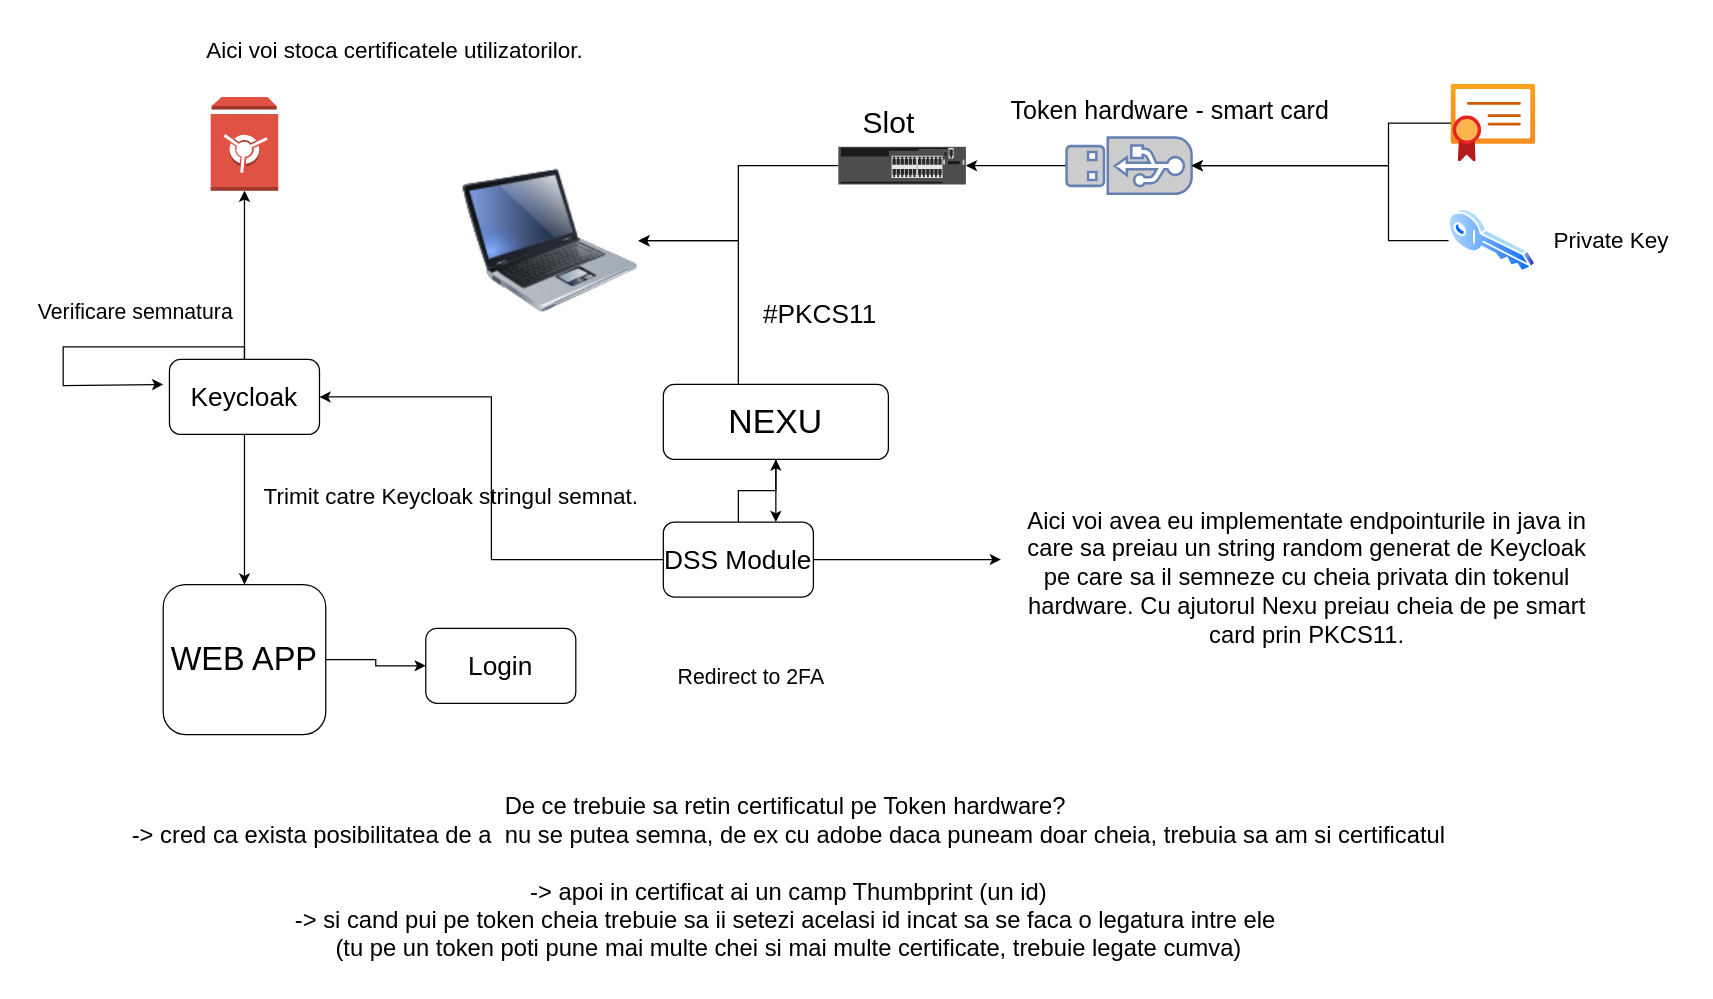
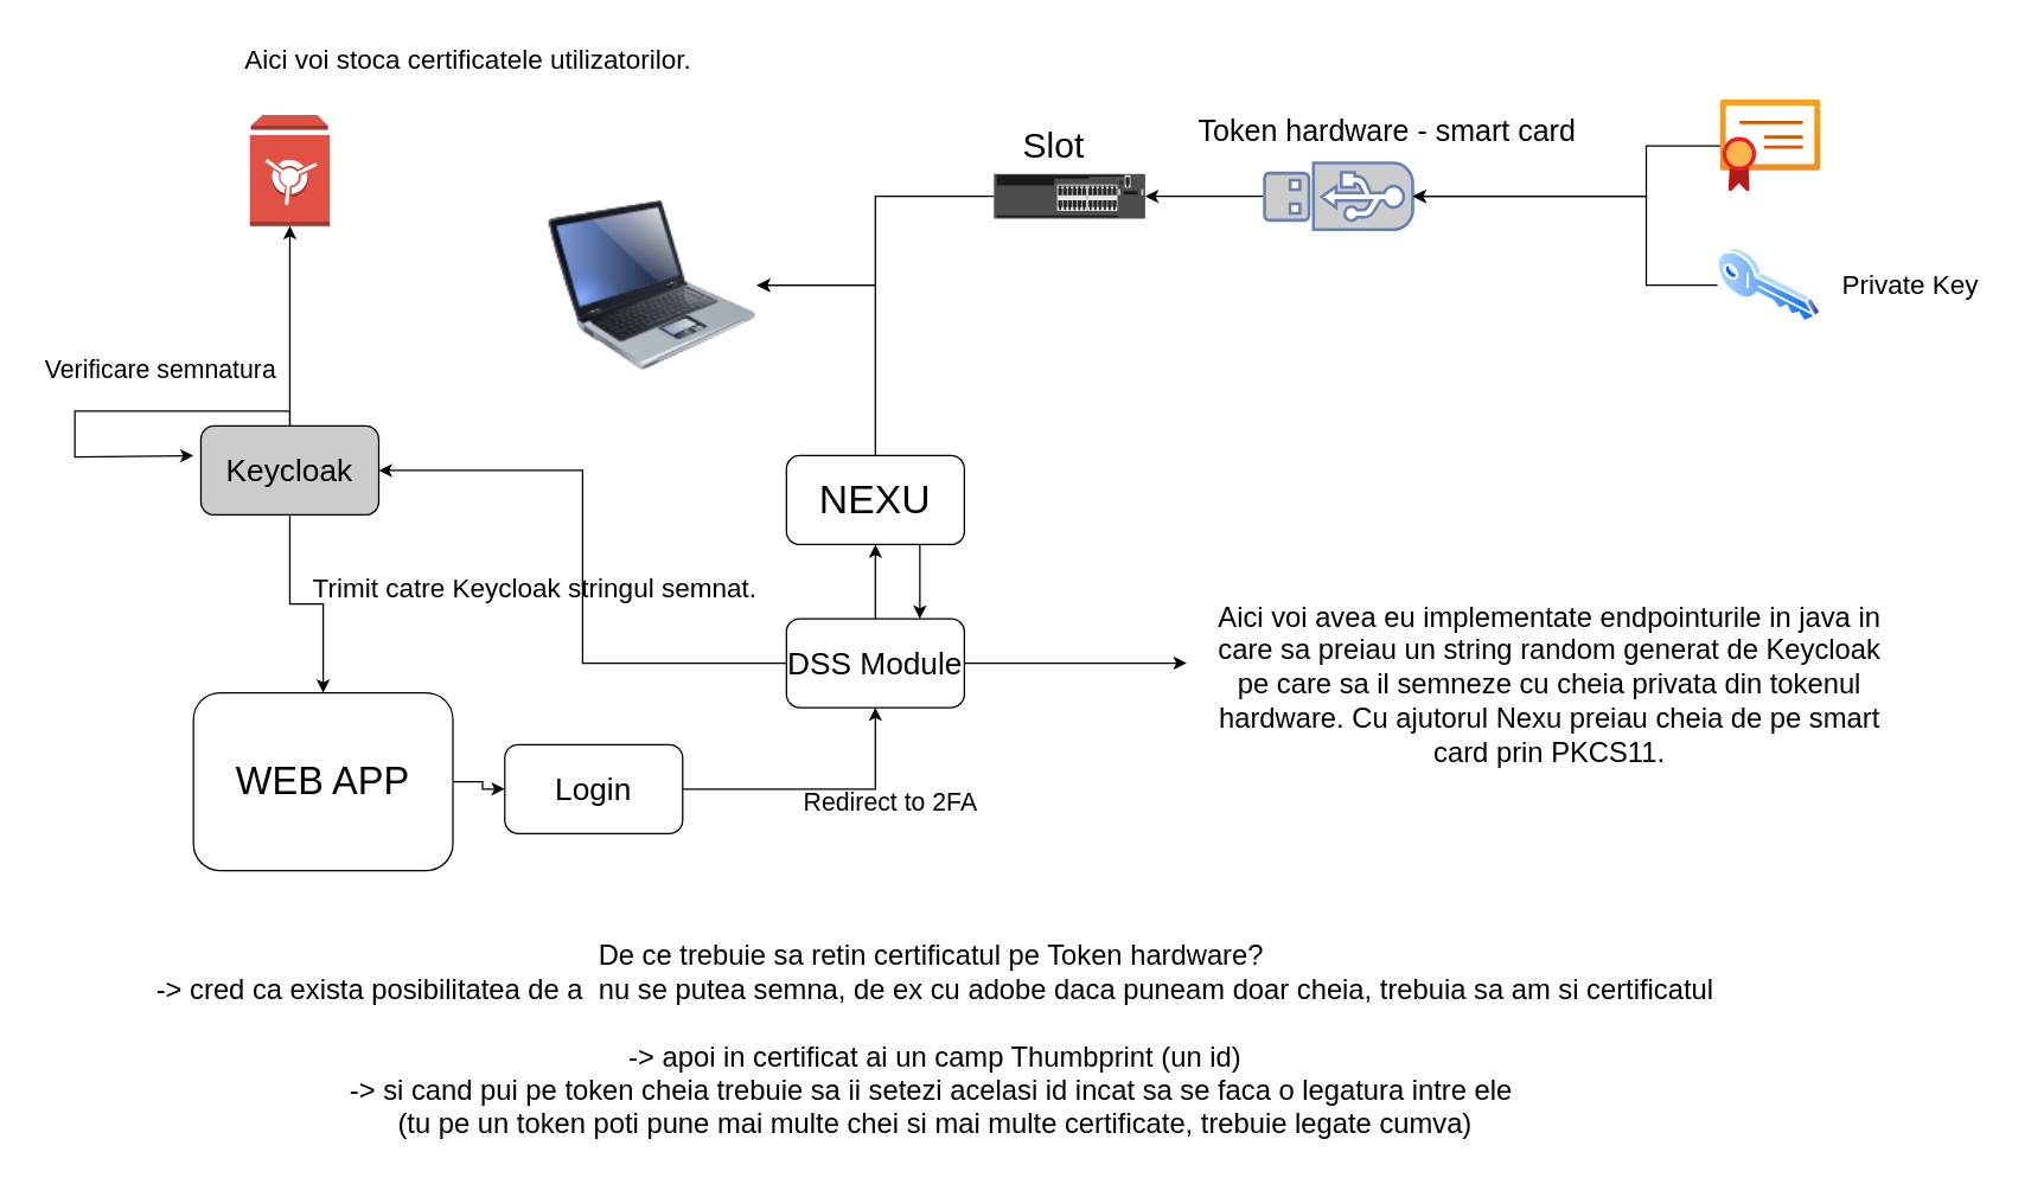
  <mxCell id="0" />
  <mxCell id="1" parent="0" />
  <mxCell id="2" value="" style="image;html=1;image=img/lib/clip_art/computers/Laptop_128x128.png" vertex="1" parent="1"><mxGeometry x="370" y="117" width="140" height="150" as="geometry" /></mxCell>
  <mxCell id="3" style="edgeStyle=orthogonalEdgeStyle;rounded=0;orthogonalLoop=1;jettySize=auto;html=1;" edge="1" parent="1" source="4" target="2"><mxGeometry relative="1" as="geometry" /></mxCell>
  <mxCell id="4" value="" style="html=1;verticalLabelPosition=bottom;verticalAlign=top;outlineConnect=0;shadow=0;dashed=0;shape=mxgraph.rack.hpe_aruba.switches.jl071a_hpe_aruba_3810m_24_port_gt_1_slot_switch;" vertex="1" parent="1"><mxGeometry x="670" y="117" width="102" height="30" as="geometry" /></mxCell>
  <mxCell id="5" value="&lt;font style=&quot;font-size: 24px;&quot;&gt;Slot&lt;/font&gt;&lt;div style=&quot;font-size: 24px;&quot;&gt;&lt;br&gt;&lt;/div&gt;" style="text;html=1;align=center;verticalAlign=middle;resizable=0;points=[];autosize=1;strokeColor=none;fillColor=none;" vertex="1" parent="1"><mxGeometry x="680" y="77" width="60" height="70" as="geometry" /></mxCell>
  <mxCell id="6" style="edgeStyle=orthogonalEdgeStyle;rounded=0;orthogonalLoop=1;jettySize=auto;html=1;" edge="1" parent="1" source="7" target="4"><mxGeometry relative="1" as="geometry" /></mxCell>
  <mxCell id="7" value="" style="fontColor=#0066CC;verticalAlign=top;verticalLabelPosition=bottom;labelPosition=center;align=center;html=1;outlineConnect=0;fillColor=#CCCCCC;strokeColor=#6881B3;gradientColor=none;gradientDirection=north;strokeWidth=2;shape=mxgraph.networks.usb_stick;rotation=-90;" vertex="1" parent="1"><mxGeometry x="880" y="82" width="45" height="100" as="geometry" /></mxCell>
  <mxCell id="8" value="&lt;font style=&quot;font-size: 20px;&quot;&gt;Token hardware - smart card&lt;/font&gt;" style="text;html=1;align=center;verticalAlign=middle;resizable=0;points=[];autosize=1;strokeColor=none;fillColor=none;" vertex="1" parent="1"><mxGeometry x="795" y="67" width="280" height="40" as="geometry" /></mxCell>
  <mxCell id="9" style="edgeStyle=orthogonalEdgeStyle;rounded=0;orthogonalLoop=1;jettySize=auto;html=1;" edge="1" parent="1" source="10" target="7"><mxGeometry relative="1" as="geometry"><Array as="points"><mxPoint x="1110" y="98" /><mxPoint x="1110" y="132" /></Array></mxGeometry></mxCell>
  <mxCell id="10" value="" style="image;aspect=fixed;html=1;points=[];align=center;fontSize=12;image=img/lib/azure2/app_services/App_Service_Certificates.svg;" vertex="1" parent="1"><mxGeometry x="1160" y="67" width="68" height="62" as="geometry" /></mxCell>
  <mxCell id="11" value="" style="image;aspect=fixed;perimeter=ellipsePerimeter;html=1;align=center;shadow=0;dashed=0;spacingTop=3;image=img/lib/active_directory/key.svg;" vertex="1" parent="1"><mxGeometry x="1158" y="166.1" width="70" height="51.8" as="geometry" /></mxCell>
  <mxCell id="12" style="edgeStyle=orthogonalEdgeStyle;rounded=0;orthogonalLoop=1;jettySize=auto;html=1;entryX=0.5;entryY=1;entryDx=0;entryDy=0;entryPerimeter=0;" edge="1" parent="1" source="11" target="7"><mxGeometry relative="1" as="geometry"><Array as="points"><mxPoint x="1110" y="192" /><mxPoint x="1110" y="132" /></Array></mxGeometry></mxCell>
  <mxCell id="13" value="&lt;font style=&quot;font-size: 18px;&quot;&gt;Private Key&lt;/font&gt;" style="text;html=1;align=center;verticalAlign=middle;resizable=0;points=[];autosize=1;strokeColor=none;fillColor=none;" vertex="1" parent="1"><mxGeometry x="1228" y="172" width="120" height="40" as="geometry" /></mxCell>
  <mxCell id="14" style="edgeStyle=orthogonalEdgeStyle;rounded=0;orthogonalLoop=1;jettySize=auto;html=1;entryX=1;entryY=0.5;entryDx=0;entryDy=0;" edge="1" parent="1" source="16" target="2"><mxGeometry relative="1" as="geometry"><Array as="points"><mxPoint x="590" y="192" /></Array></mxGeometry></mxCell>
  <mxCell id="15" style="edgeStyle=orthogonalEdgeStyle;rounded=0;orthogonalLoop=1;jettySize=auto;html=1;entryX=0.75;entryY=0;entryDx=0;entryDy=0;" edge="1" parent="1" source="16" target="26"><mxGeometry relative="1" as="geometry"><Array as="points"><mxPoint x="620" y="377" /><mxPoint x="620" y="377" /></Array></mxGeometry></mxCell>
- <mxCell id="16" value="&lt;font style=&quot;font-size: 27px;&quot;&gt;NEXU&lt;/font&gt;" style="rounded=1;whiteSpace=wrap;html=1;" vertex="1" parent="1"><mxGeometry x="530" y="307" width="180" height="60" as="geometry" /></mxCell>
+ <mxCell id="16" value="&lt;font style=&quot;font-size: 27px;&quot;&gt;NEXU&lt;/font&gt;" style="rounded=1;whiteSpace=wrap;html=1;" vertex="1" parent="1"><mxGeometry x="530" y="307" width="120" height="60" as="geometry" /></mxCell>
  <mxCell id="17" style="edgeStyle=orthogonalEdgeStyle;rounded=0;orthogonalLoop=1;jettySize=auto;html=1;entryX=0;entryY=0.5;entryDx=0;entryDy=0;" edge="1" parent="1" source="18" target="20"><mxGeometry relative="1" as="geometry" /></mxCell>
- <mxCell id="18" value="&lt;font style=&quot;font-size: 26px;&quot;&gt;WEB APP&lt;/font&gt;" style="rounded=1;whiteSpace=wrap;html=1;" vertex="1" parent="1"><mxGeometry x="130" y="467" width="130" height="120" as="geometry" /></mxCell>
+ <mxCell id="18" value="&lt;font style=&quot;font-size: 26px;&quot;&gt;WEB APP&lt;/font&gt;" style="rounded=1;whiteSpace=wrap;html=1;" vertex="1" parent="1"><mxGeometry x="130" y="467" width="175" height="120" as="geometry" /></mxCell>
+ <mxCell id="19" style="edgeStyle=orthogonalEdgeStyle;rounded=0;orthogonalLoop=1;jettySize=auto;html=1;" edge="1" parent="1" source="20" target="26"><mxGeometry relative="1" as="geometry" /></mxCell>
  <mxCell id="20" value="&lt;font style=&quot;font-size: 21px;&quot;&gt;Login&lt;/font&gt;" style="rounded=1;whiteSpace=wrap;html=1;" vertex="1" parent="1"><mxGeometry x="340" y="502" width="120" height="60" as="geometry" /></mxCell>
  <mxCell id="21" value="&lt;font style=&quot;font-size: 17px;&quot;&gt;Redirect to 2FA&lt;/font&gt;" style="text;html=1;align=center;verticalAlign=middle;resizable=0;points=[];autosize=1;strokeColor=none;fillColor=none;" vertex="1" parent="1"><mxGeometry x="530" y="527" width="140" height="30" as="geometry" /></mxCell>
- <mxCell id="22" value="&lt;font style=&quot;font-size: 21px;&quot;&gt;#PKCS11&lt;/font&gt;" style="text;html=1;align=center;verticalAlign=middle;resizable=0;points=[];autosize=1;strokeColor=none;fillColor=none;" vertex="1" parent="1"><mxGeometry x="600" y="230" width="110" height="40" as="geometry" /></mxCell>
  <mxCell id="23" style="edgeStyle=orthogonalEdgeStyle;rounded=0;orthogonalLoop=1;jettySize=auto;html=1;" edge="1" parent="1" source="26"><mxGeometry relative="1" as="geometry"><mxPoint x="800" y="447" as="targetPoint" /></mxGeometry></mxCell>
  <mxCell id="24" style="edgeStyle=orthogonalEdgeStyle;rounded=0;orthogonalLoop=1;jettySize=auto;html=1;entryX=0.5;entryY=1;entryDx=0;entryDy=0;" edge="1" parent="1" source="26" target="16"><mxGeometry relative="1" as="geometry" /></mxCell>
  <mxCell id="25" style="edgeStyle=orthogonalEdgeStyle;rounded=0;orthogonalLoop=1;jettySize=auto;html=1;entryX=1;entryY=0.5;entryDx=0;entryDy=0;" edge="1" parent="1" source="26" target="31"><mxGeometry relative="1" as="geometry" /></mxCell>
  <mxCell id="26" value="&lt;font style=&quot;font-size: 21px;&quot;&gt;DSS Module&lt;/font&gt;" style="rounded=1;whiteSpace=wrap;html=1;" vertex="1" parent="1"><mxGeometry x="530" y="417" width="120" height="60" as="geometry" /></mxCell>
  <mxCell id="27" value="&lt;font style=&quot;font-size: 19px;&quot;&gt;Aici voi avea eu implementate endpointurile in java in care sa preiau un string random generat de Keycloak pe care sa il semneze cu cheia privata din tokenul hardware. Cu ajutorul Nexu preiau cheia de pe smart card prin PKCS11.&lt;/font&gt;" style="text;html=1;align=center;verticalAlign=middle;whiteSpace=wrap;rounded=0;" vertex="1" parent="1"><mxGeometry x="810" y="397" width="470" height="130" as="geometry" /></mxCell>
  <mxCell id="28" style="edgeStyle=orthogonalEdgeStyle;rounded=0;orthogonalLoop=1;jettySize=auto;html=1;entryX=0.5;entryY=0;entryDx=0;entryDy=0;" edge="1" parent="1" source="31" target="18"><mxGeometry relative="1" as="geometry" /></mxCell>
  <mxCell id="29" style="edgeStyle=orthogonalEdgeStyle;rounded=0;orthogonalLoop=1;jettySize=auto;html=1;" edge="1" parent="1" source="31"><mxGeometry relative="1" as="geometry"><mxPoint x="130" y="307" as="targetPoint" /><Array as="points"><mxPoint x="195" y="277" /><mxPoint x="50" y="277" /><mxPoint x="50" y="308" /></Array></mxGeometry></mxCell>
  <mxCell id="30" style="edgeStyle=orthogonalEdgeStyle;rounded=0;orthogonalLoop=1;jettySize=auto;html=1;" edge="1" parent="1" source="31" target="34"><mxGeometry relative="1" as="geometry" /></mxCell>
- <mxCell id="31" value="&lt;font style=&quot;font-size: 21px;&quot;&gt;Keycloak&lt;/font&gt;" style="rounded=1;whiteSpace=wrap;html=1;" vertex="1" parent="1"><mxGeometry x="135" y="287" width="120" height="60" as="geometry" /></mxCell>
+ <mxCell id="31" value="&lt;font style=&quot;font-size: 21px;&quot;&gt;Keycloak&lt;/font&gt;" style="rounded=1;whiteSpace=wrap;html=1;fillColor=#cccccc;" vertex="1" parent="1"><mxGeometry x="135" y="287" width="120" height="60" as="geometry" /></mxCell>
  <mxCell id="32" value="&lt;font style=&quot;font-size: 18px;&quot;&gt;Trimit catre Keycloak stringul semnat.&lt;/font&gt;" style="text;html=1;align=center;verticalAlign=middle;resizable=0;points=[];autosize=1;strokeColor=none;fillColor=none;" vertex="1" parent="1"><mxGeometry x="200" y="377" width="320" height="40" as="geometry" /></mxCell>
  <mxCell id="33" value="&lt;font style=&quot;font-size: 17px;&quot;&gt;Verificare semnatura&amp;nbsp;&lt;/font&gt;" style="text;html=1;align=center;verticalAlign=middle;resizable=0;points=[];autosize=1;strokeColor=none;fillColor=none;" vertex="1" parent="1"><mxGeometry x="20" y="235" width="180" height="30" as="geometry" /></mxCell>
  <mxCell id="34" value="" style="outlineConnect=0;dashed=0;verticalLabelPosition=bottom;verticalAlign=top;align=center;html=1;shape=mxgraph.aws3.vault;fillColor=#E05243;gradientColor=none;" vertex="1" parent="1"><mxGeometry x="168" y="77" width="54" height="75" as="geometry" /></mxCell>
  <mxCell id="35" value="&lt;font style=&quot;font-size: 18px;&quot;&gt;Aici voi stoca certificatele utilizatorilor.&lt;/font&gt;" style="text;html=1;align=center;verticalAlign=middle;resizable=0;points=[];autosize=1;strokeColor=none;fillColor=none;" vertex="1" parent="1"><mxGeometry x="155" y="20" width="320" height="40" as="geometry" /></mxCell>
  <mxCell id="36" value="&lt;div style=&quot;font-size: 19px;&quot;&gt;&lt;font style=&quot;font-size: 19px;&quot;&gt;De ce trebuie sa retin certificatul pe Token hardware?&amp;nbsp;&lt;/font&gt;&lt;/div&gt;&lt;div style=&quot;font-size: 19px;&quot;&gt;&lt;font style=&quot;font-size: 19px;&quot;&gt;-&amp;gt; cred ca exista posibilitatea de a&amp;nbsp; nu se putea semna, de ex cu adobe daca puneam doar cheia, trebuia sa am si certificatul&lt;/font&gt;&lt;/div&gt;&lt;div style=&quot;font-size: 19px;&quot;&gt;&lt;font style=&quot;font-size: 19px;&quot;&gt;&lt;br&gt;&lt;/font&gt;&lt;/div&gt;&lt;div style=&quot;font-size: 19px;&quot;&gt;&lt;font style=&quot;font-size: 19px;&quot;&gt;-&amp;gt; apoi in certificat ai un camp Thumbprint (un id)&lt;/font&gt;&lt;/div&gt;&lt;div style=&quot;font-size: 19px;&quot;&gt;&lt;span style=&quot;background-color: initial;&quot;&gt;-&amp;gt; si cand pui pe token cheia trebuie sa ii setezi acelasi id incat sa se faca o legatura intre ele&amp;nbsp;&lt;/span&gt;&lt;/div&gt;&lt;div style=&quot;font-size: 19px;&quot;&gt;&lt;span style=&quot;background-color: initial;&quot;&gt;(tu pe un token poti pune mai multe chei si mai multe certificate, trebuie legate cumva)&lt;/span&gt;&lt;br&gt;&lt;/div&gt;" style="text;html=1;align=center;verticalAlign=middle;resizable=0;points=[];autosize=1;strokeColor=none;fillColor=none;" vertex="1" parent="1"><mxGeometry x="95" y="627" width="1070" height="150" as="geometry" /></mxCell>
